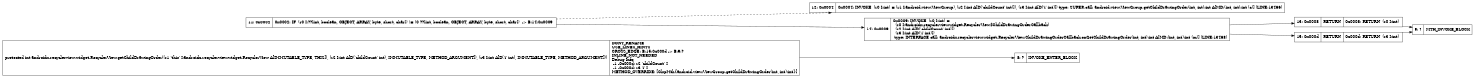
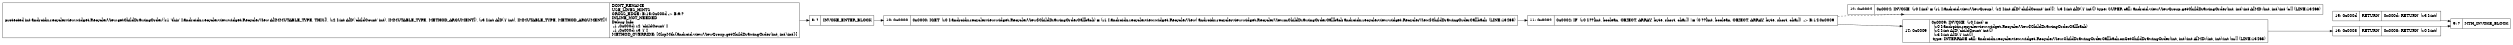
  digraph {
    rankdir=LR
    node [shape=record]
    n1 [label="{8\:\ ?|INVOKE_ENTER_BLOCK\l}"]
+   n2 [label="{10\:\ 0x0000|0x0000: IGET  (r0 I:androidx.recyclerview.widget.RecyclerView$ChildDrawingOrderCallback) = (r1 I:androidx.recyclerview.widget.RecyclerView) androidx.recyclerview.widget.RecyclerView.mChildDrawingOrderCallback androidx.recyclerview.widget.RecyclerView$ChildDrawingOrderCallback  (LINE:13465)\l}"]
    n3 [label="{11\:\ 0x0002|0x0002: IF  (r0 I:??[int, boolean, OBJECT, ARRAY, byte, short, char]) != (0 ??[int, boolean, OBJECT, ARRAY, byte, short, char])  \-\> B:14:0x0009 \l}"]
    n4 [label="{12\:\ 0x0004|0x0004: INVOKE  (r0 I:int) = (r1 I:android.view.ViewGroup), (r2 I:int A[D('childCount' int)]), (r3 I:int A[D('i' int)]) type: SUPER call: android.view.ViewGroup.getChildDrawingOrder(int, int):int A[MD:(int, int):int (c)] (LINE:13466)\l}"]
    n5 [label="{14\:\ 0x0009|0x0009: INVOKE  (r0 I:int) = \l  (r0 I:androidx.recyclerview.widget.RecyclerView$ChildDrawingOrderCallback)\l  (r2 I:int A[D('childCount' int)])\l  (r3 I:int A[D('i' int)])\l type: INTERFACE call: androidx.recyclerview.widget.RecyclerView.ChildDrawingOrderCallback.onGetChildDrawingOrder(int, int):int A[MD:(int, int):int (m)] (LINE:13468)\l}"]
    n6 [label="{13\:\ 0x0008|RETURN\l|0x0008: RETURN  (r0 I:int) \l}"]
    n7 [label="{15\:\ 0x000d|RETURN\l|0x000d: RETURN  (r3 I:int) \l}"]
    n8 [label="{9\:\ ?|MTH_INVOKE_BLOCK\l}"]
    n9 [label="{protected int androidx.recyclerview.widget.RecyclerView.getChildDrawingOrder((r1 'this' I:androidx.recyclerview.widget.RecyclerView A[IMMUTABLE_TYPE, THIS]), (r2 I:int A[D('childCount' int), IMMUTABLE_TYPE, METHOD_ARGUMENT]), (r3 I:int A[D('i' int), IMMUTABLE_TYPE, METHOD_ARGUMENT]))  | DONT_RENAME\lUSE_LINES_HINTS\lCROSS_EDGE: B:15:0x000d \-\> B:9:?\lINLINE_NOT_NEEDED\lDebug Info:\l  \-1 \-0x000d: r2 'childCount' I\l  \-1 \-0x000d: r3 'i' I\lMETHOD_OVERRIDE: [ClspMth\{android.view.ViewGroup.getChildDrawingOrder(int, int):int\}]\l}"]
+   n1 -> n2
+   n2 -> n3
    n3 -> n4 [style=dashed]
    n3 -> n5
    n5 -> n6
-   n5 -> n7
    n6 -> n8
    n7 -> n8
    n9 -> n1
  }
